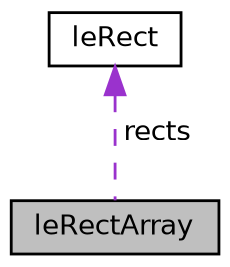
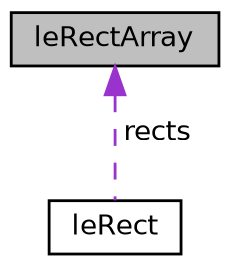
  digraph {
    node [color=black fontname=Helvetica fontsize=10 shape=record style=filled]
    n1 [fillcolor=grey75 fontcolor=black height=0.2 label=leRectArray width=0.4]
    n2 [fillcolor=white height=0.2 label=leRect width=0.4]
-   n2 -> n1 [color=darkorchid3 dir=back fontname=Helvetica fontsize=10 label=" rects" labelfontname=Helvetica labelfontsize=10 style=dashed]
+   n1 -> n2 [color=darkorchid3 dir=back fontname=Helvetica fontsize=10 label=" rects" labelfontname=Helvetica labelfontsize=10 style=dashed]
  }
